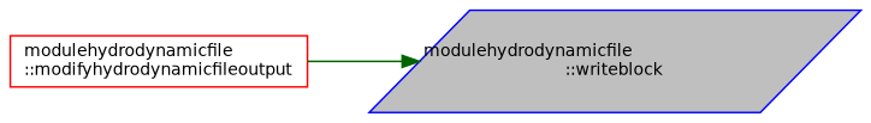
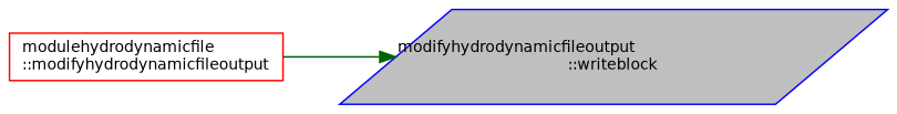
  digraph {
    rankdir=RL
    node [fontname=Helvetica fontsize=10 style=filled]
-   n1 [color=blue fillcolor=grey75 fontcolor=black height=0.2 label="modulehydrodynamicfile\l::writeblock" shape=parallelogram width=0.4]
+   n1 [color=blue fillcolor=grey75 fontcolor=black height=0.2 label="modifyhydrodynamicfileoutput\l::writeblock" shape=parallelogram width=0.4]
    n2 [color=red fillcolor=white height=0.2 label="modulehydrodynamicfile\l::modifyhydrodynamicfileoutput" shape=box width=0.4]
    n1 -> n2 [color=darkgreen dir=back fontname=Helvetica fontsize=10 labelfontname=Helvetica labelfontsize=10 style=solid]
  }
